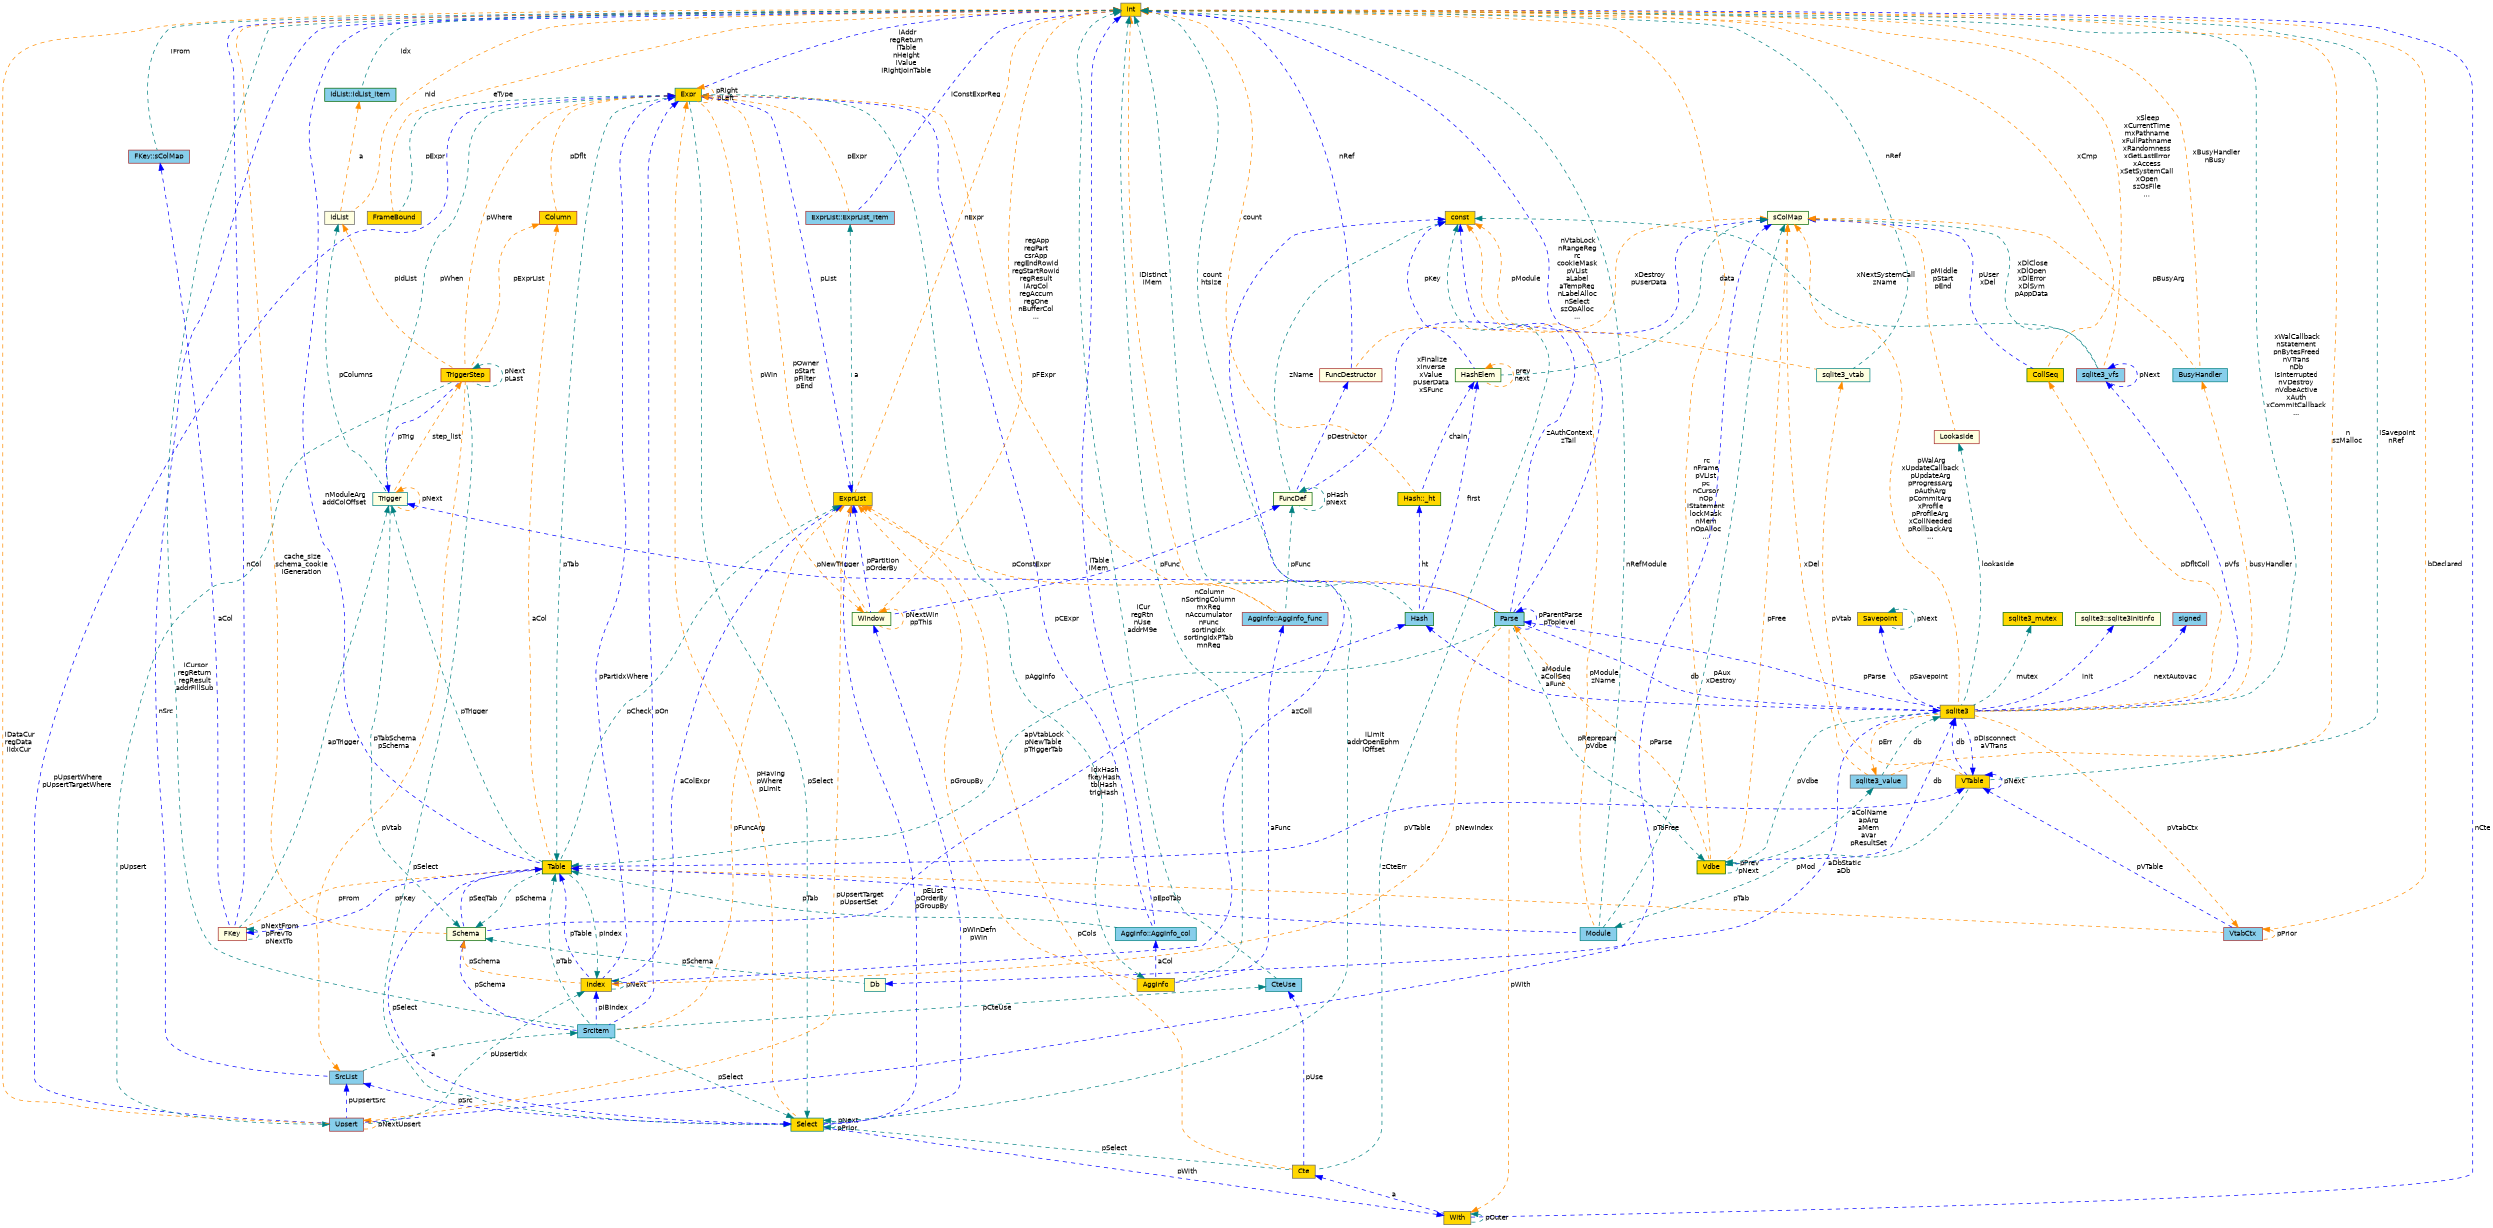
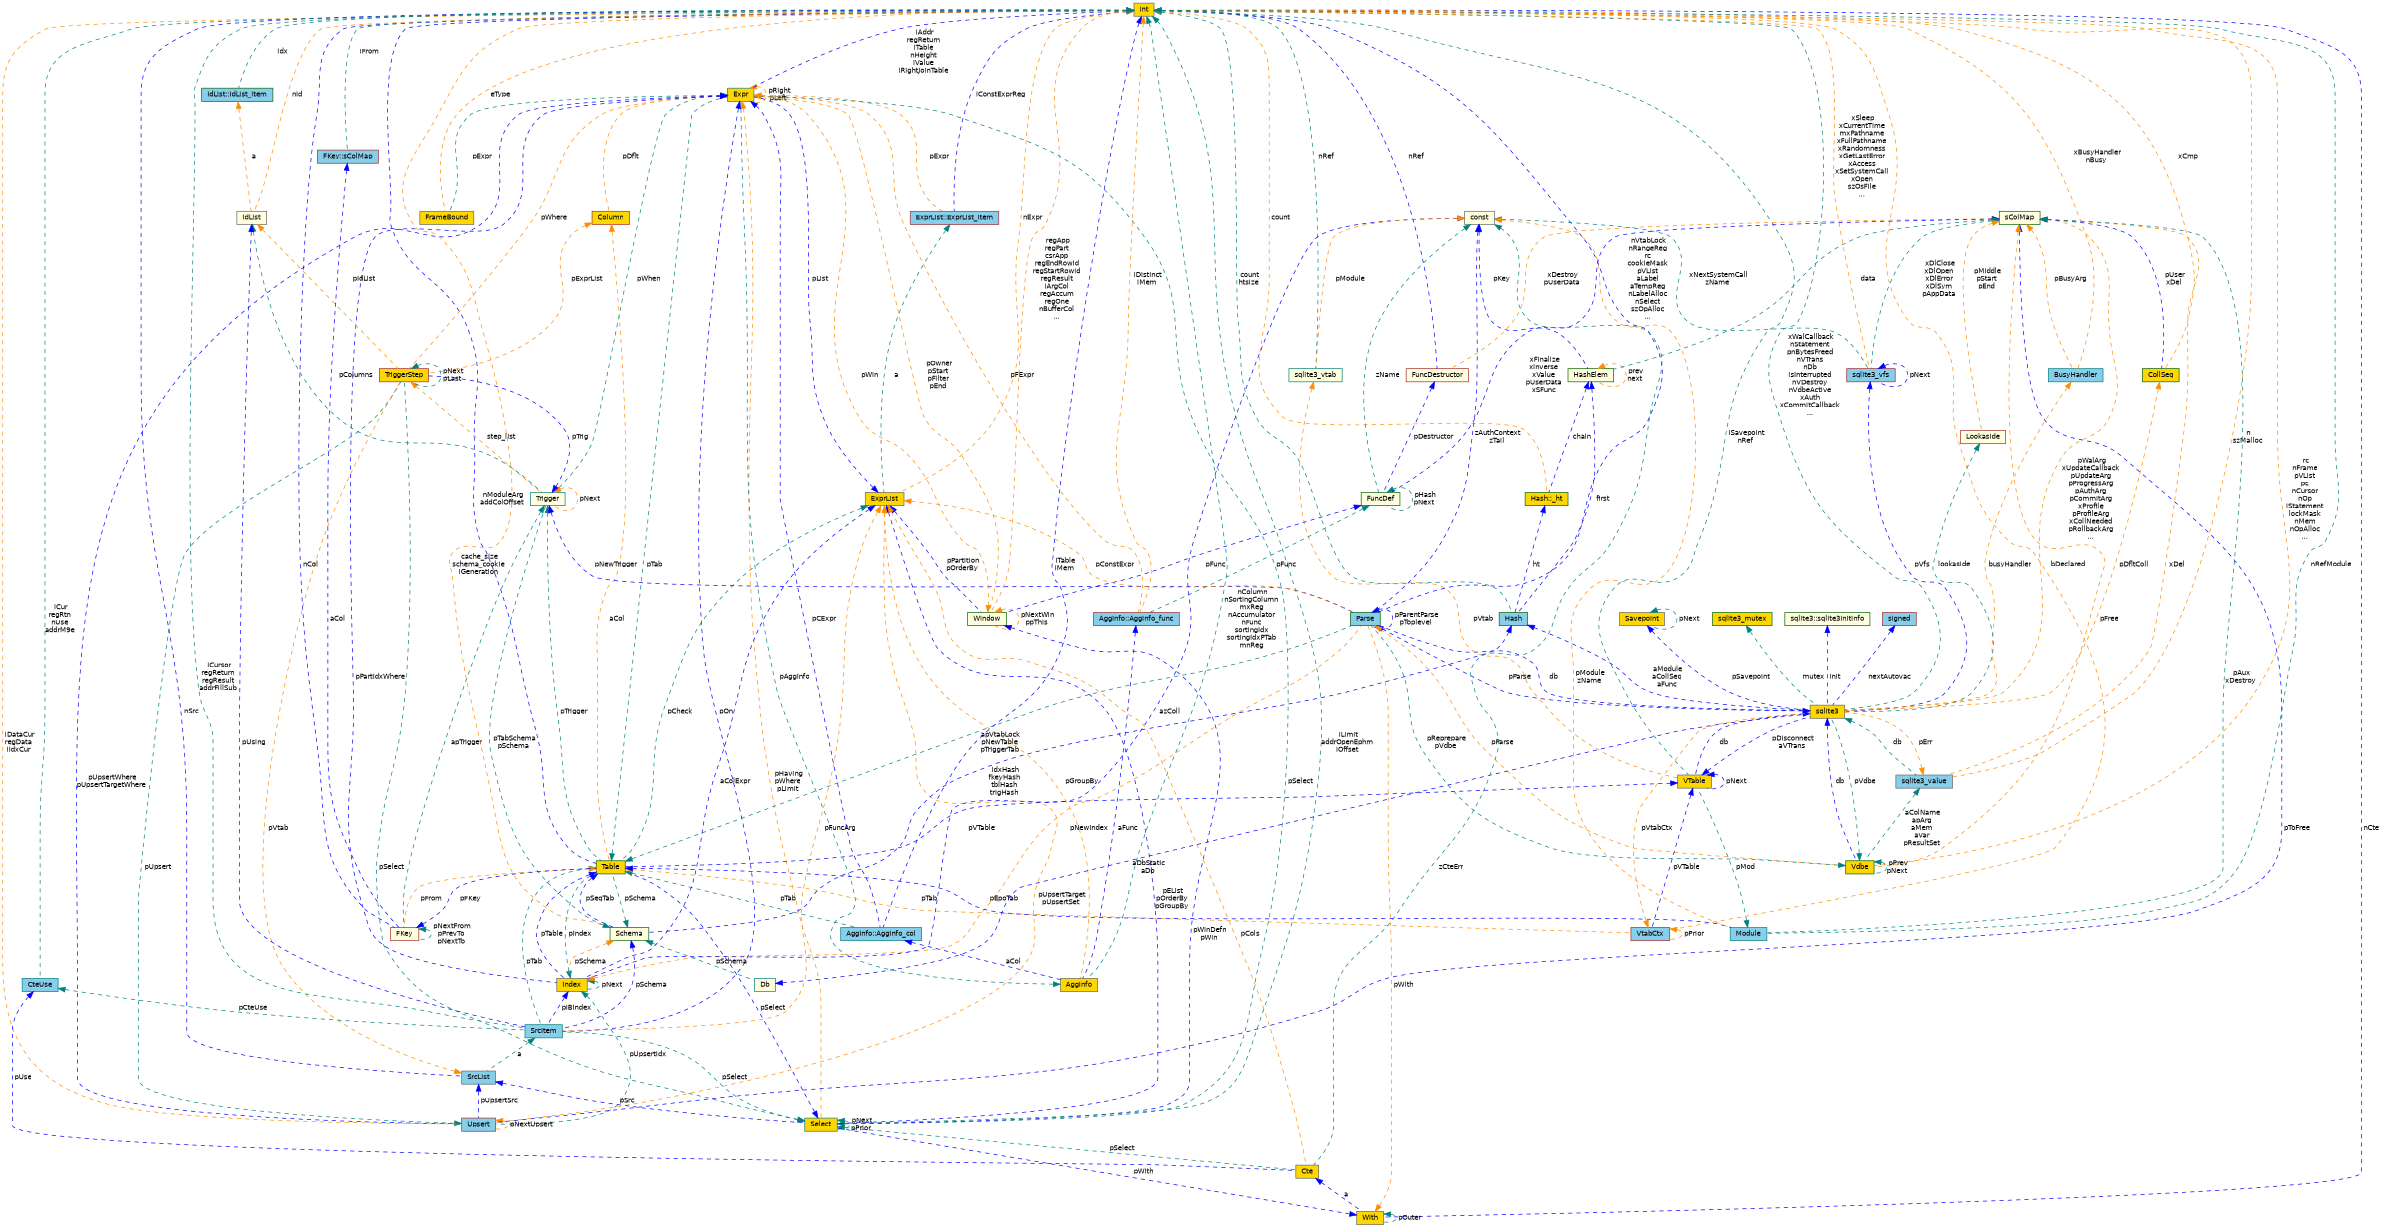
  digraph {
    node [color=gray40 fillcolor=gold fontname=Helvetica fontsize=10 shape=record style=filled]
    edge [color=blue dir=back fontname=Helvetica fontsize=10 labelfontname=Helvetica labelfontsize=10 style=dashed]
    n1 [fontcolor=black height=0.2 label=FrameBound width=0.4]
    n2 [color=teal height=0.2 label=Expr width=0.4]
    n3 [color=teal fillcolor=skyblue height=0.2 label="AggInfo::AggInfo_col" width=0.4]
    n4 [color=brown height=0.2 label=Column width=0.4]
    n5 [color=teal fillcolor=lightyellow height=0.2 label=Trigger width=0.4]
    n6 [color=brown height=0.2 label=TriggerStep width=0.4]
    n7 [color=teal height=0.2 label=Select width=0.4]
    n8 [color=brown fillcolor=skyblue height=0.2 label="ExprList::ExprList_item" width=0.4]
    n9 [color=teal fillcolor=skyblue height=0.2 label=SrcItem width=0.4]
    n10 [height=0.2 label=Index width=0.4]
    n11 [color=darkgreen fillcolor=lightyellow height=0.2 label=Window width=0.4]
    n12 [color=brown fillcolor=skyblue height=0.2 label=Upsert width=0.4]
    n13 [color=brown fillcolor=skyblue height=0.2 label="AggInfo::AggInfo_func" width=0.4]
    n14 [height=0.2 label=AggInfo width=0.4]
    n15 [color=darkgreen height=0.2 label=Table width=0.4]
    n16 [color=brown fillcolor=lightyellow height=0.2 label=FKey width=0.4]
    n17 [color=darkgreen fillcolor=skyblue height=0.2 label=Parse width=0.4]
    n18 [height=0.2 label=Cte width=0.4]
    n19 [height=0.2 label=ExprList width=0.4]
    n20 [fillcolor=skyblue height=0.2 label=SrcList width=0.4]
    n21 [height=0.2 label=int width=0.4]
    n22 [color=darkgreen fillcolor=lightyellow height=0.2 label=Schema width=0.4]
    n23 [color=darkgreen fillcolor=skyblue height=0.2 label=Hash width=0.4]
    n24 [color=darkgreen height=0.2 label="Hash::_ht" width=0.4]
    n25 [color=brown fillcolor=skyblue height=0.2 label="FKey::sColMap" width=0.4]
    n26 [fillcolor=lightyellow height=0.2 label=IdList width=0.4]
    n27 [color=darkgreen fillcolor=skyblue height=0.2 label="IdList::IdList_item" width=0.4]
    n28 [height=0.2 label=With width=0.4]
    n29 [color=teal fillcolor=skyblue height=0.2 label=CteUse width=0.4]
    n30 [color=brown fillcolor=lightyellow height=0.2 label=FuncDestructor width=0.4]
    n31 [height=0.2 label=VTable width=0.4]
    n32 [height=0.2 label=sqlite3 width=0.4]
    n33 [color=darkgreen height=0.2 label=Vdbe width=0.4]
    n34 [fillcolor=skyblue height=0.2 label=sqlite3_value width=0.4]
    n35 [color=brown fillcolor=skyblue height=0.2 label=sqlite3_vfs width=0.4]
    n36 [color=teal fillcolor=skyblue height=0.2 label=BusyHandler width=0.4]
    n37 [color=brown fillcolor=skyblue height=0.2 label=VtabCtx width=0.4]
    n38 [color=darkgreen height=0.2 label=CollSeq width=0.4]
    n39 [color=teal fillcolor=skyblue height=0.2 label=Module width=0.4]
    n40 [color=teal fillcolor=lightyellow height=0.2 label=sqlite3_vtab width=0.4]
    n41 [color=teal fillcolor=lightyellow height=0.2 label=Db width=0.4]
    n42 [color=darkgreen fillcolor=lightyellow height=0.2 label=FuncDef width=0.4]
    n43 [color=darkgreen fillcolor=lightyellow height=0.2 label=HashElem width=0.4]
    n44 [color=darkgreen fillcolor=lightyellow height=0.2 label=sColMap width=0.4]
    n45 [color=brown fillcolor=lightyellow height=0.2 label=Lookaside width=0.4]
-   n46 [height=0.2 label=const width=0.4]
+   n46 [fillcolor=lightyellow height=0.2 label=const width=0.4]
    n47 [height=0.2 label=Savepoint width=0.4]
    n48 [color=darkgreen height=0.2 label=sqlite3_mutex width=0.4]
    n49 [color=darkgreen fillcolor=lightyellow height=0.2 label="sqlite3::sqlite3InitInfo" width=0.4]
    n50 [color=brown fillcolor=skyblue height=0.2 label=signed width=0.4]
    n2 -> n1 [color=teal label=" pExpr"]
    n2 -> n2 [color=darkorange label=" pRight\npLeft"]
    n2 -> n3 [label=" pCExpr"]
    n2 -> n4 [color=darkorange label=" pDflt"]
    n2 -> n5 [color=teal label=" pWhen"]
    n2 -> n6 [color=darkorange label=" pWhere"]
    n2 -> n7 [color=darkorange label=" pHaving\npWhere\npLimit"]
    n2 -> n8 [color=darkorange label=" pExpr"]
    n2 -> n9 [label=" pOn"]
    n2 -> n10 [label=" pPartIdxWhere"]
    n2 -> n11 [color=darkorange label=" pOwner\npStart\npFilter\npEnd"]
    n2 -> n12 [label=" pUpsertWhere\npUpsertTargetWhere"]
    n2 -> n13 [color=darkorange label=" pFExpr"]
    n3 -> n14 [label=" aCol"]
    n4 -> n6 [color=darkorange label=" pExprList"]
    n4 -> n15 [color=darkorange label=" aCol"]
    n5 -> n5 [color=darkorange label=" pNext"]
    n5 -> n6 [label=" pTrig"]
    n5 -> n15 [color=teal label=" pTrigger"]
    n5 -> n16 [color=teal label=" apTrigger"]
    n5 -> n17 [label=" pNewTrigger"]
    n6 -> n5 [color=darkorange label=" step_list"]
    n6 -> n6 [color=teal label=" pNext\npLast"]
    n7 -> n2 [color=teal label=" pSelect"]
    n7 -> n6 [color=teal label=" pSelect"]
    n7 -> n7 [color=teal label=" pNext\npPrior"]
    n7 -> n9 [color=teal label=" pSelect"]
    n7 -> n15 [label=" pSelect"]
    n7 -> n18 [color=teal label=" pSelect"]
    n8 -> n19 [color=teal label=" a"]
    n9 -> n20 [color=teal label=" a"]
    n10 -> n9 [label=" pIBIndex"]
    n10 -> n10 [color=teal label=" pNext"]
    n10 -> n12 [color=teal label=" pUpsertIdx"]
    n10 -> n15 [color=teal label=" pIndex"]
    n10 -> n17 [color=darkorange label=" pNewIndex"]
    n11 -> n2 [color=darkorange label=" pWin"]
    n11 -> n7 [label=" pWinDefn\npWin"]
    n11 -> n11 [color=darkorange label=" pNextWin\nppThis"]
    n12 -> n6 [color=teal label=" pUpsert"]
    n12 -> n12 [color=darkorange label=" pNextUpsert"]
    n13 -> n14 [label=" aFunc"]
    n14 -> n2 [color=teal label=" pAggInfo"]
    n15 -> n2 [color=teal label=" pTab"]
    n15 -> n3 [color=teal label=" pTab"]
    n15 -> n9 [color=teal label=" pTab"]
    n15 -> n10 [label=" pTable"]
    n15 -> n16 [color=darkorange label=" pFrom"]
    n15 -> n17 [color=teal label=" apVtabLock\npNewTable\npTriggerTab"]
    n15 -> n22 [label=" pSeqTab"]
    n15 -> n37 [color=darkorange label=" pTab"]
    n15 -> n39 [label=" pEpoTab"]
    n16 -> n15 [label=" pFKey"]
    n16 -> n16 [color=teal label=" pNextFrom\npPrevTo\npNextTo"]
    n17 -> n17 [label=" pParentParse\npToplevel"]
    n17 -> n32 [label=" pParse"]
    n17 -> n33 [color=darkorange label=" pParse"]
    n18 -> n28 [label=" a"]
    n19 -> n2 [label=" pList"]
    n19 -> n7 [label=" pEList\npOrderBy\npGroupBy"]
    n19 -> n9 [color=darkorange label=" pFuncArg"]
    n19 -> n10 [label=" aColExpr"]
    n19 -> n11 [label=" pPartition\npOrderBy"]
    n19 -> n12 [color=darkorange label=" pUpsertTarget\npUpsertSet"]
    n19 -> n14 [color=darkorange label=" pGroupBy"]
    n19 -> n15 [color=teal label=" pCheck"]
    n19 -> n17 [color=darkorange label=" pConstExpr"]
    n19 -> n18 [color=darkorange label=" pCols"]
    n20 -> n6 [color=darkorange label=" pVtab"]
    n20 -> n7 [label=" pSrc"]
    n20 -> n12 [label=" pUpsertSrc"]
    n21 -> n1 [color=darkorange label=" eType"]
    n21 -> n2 [label=" iAddr\nregReturn\niTable\nnHeight\niValue\niRightJoinTable"]
    n21 -> n3 [label=" iTable\niMem"]
    n21 -> n7 [color=teal label=" iLimit\naddrOpenEphm\niOffset"]
    n21 -> n8 [label=" iConstExprReg"]
    n21 -> n9 [color=teal label=" iCursor\nregReturn\nregResult\naddrFillSub"]
    n21 -> n11 [color=darkorange label=" regApp\nregPart\ncsrApp\nregEndRowid\nregStartRowid\nregResult\niArgCol\nregAccum\nregOne\nnBufferCol\n..."]
    n21 -> n12 [color=darkorange label=" iDataCur\nregData\niIdxCur"]
    n21 -> n13 [color=darkorange label=" iDistinct\niMem"]
    n21 -> n14 [color=teal label=" nColumn\nnSortingColumn\nmxReg\nnAccumulator\nnFunc\nsortingIdx\nsortingIdxPTab\nmnReg"]
    n21 -> n15 [label=" nModuleArg\naddColOffset"]
    n21 -> n16 [label=" nCol"]
    n21 -> n17 [label=" nVtabLock\nnRangeReg\nrc\ncookieMask\npVList\naLabel\naTempReg\nnLabelAlloc\nnSelect\nszOpAlloc\n..."]
    n21 -> n19 [color=darkorange label=" nExpr"]
    n21 -> n20 [label=" nSrc"]
    n21 -> n22 [color=darkorange label=" cache_size\nschema_cookie\niGeneration"]
    n21 -> n23 [color=teal label=" count\nhtsize"]
    n21 -> n24 [color=darkorange label=" count"]
    n21 -> n25 [color=teal label=" iFrom"]
    n21 -> n26 [color=darkorange label=" nId"]
    n21 -> n27 [color=teal label=" idx"]
    n21 -> n28 [label=" nCte"]
    n21 -> n29 [color=teal label=" iCur\nregRtn\nnUse\naddrM9e"]
    n21 -> n30 [label=" nRef"]
    n21 -> n31 [color=teal label=" iSavepoint\nnRef"]
    n21 -> n32 [color=teal label=" xWalCallback\nnStatement\npnBytesFreed\nnVTrans\nnDb\nisInterrupted\nnVDestroy\nnVdbeActive\nxAuth\nxCommitCallback\n..."]
    n21 -> n33 [color=darkorange label=" rc\nnFrame\npVList\npc\nnCursor\nnOp\niStatement\nlockMask\nnMem\nnOpAlloc\n..."]
    n21 -> n34 [color=darkorange label=" n\nszMalloc"]
    n21 -> n35 [color=darkorange label=" xSleep\nxCurrentTime\nmxPathname\nxFullPathname\nxRandomness\nxGetLastError\nxAccess\nxSetSystemCall\nxOpen\nszOsFile\n..."]
    n21 -> n36 [color=darkorange label=" xBusyHandler\nnBusy"]
    n21 -> n37 [color=darkorange label=" bDeclared"]
    n21 -> n38 [color=darkorange label=" xCmp"]
    n21 -> n39 [color=teal label=" nRefModule"]
    n21 -> n40 [color=teal label=" nRef"]
    n22 -> n5 [color=teal label=" pTabSchema\npSchema"]
    n22 -> n9 [label=" pSchema"]
    n22 -> n10 [color=darkorange label=" pSchema"]
    n22 -> n15 [color=teal label=" pSchema"]
    n22 -> n41 [color=teal label=" pSchema"]
    n23 -> n22 [label=" idxHash\nfkeyHash\ntblHash\ntrigHash"]
    n23 -> n32 [label=" aModule\naCollSeq\naFunc"]
    n24 -> n23 [label=" ht"]
    n25 -> n16 [label=" aCol"]
    n26 -> n5 [color=teal label=" pColumns"]
    n26 -> n6 [color=darkorange label=" pIdList"]
+   n26 -> n9 [label=" pUsing"]
    n27 -> n26 [color=darkorange label=" a"]
    n28 -> n7 [label=" pWith"]
    n28 -> n17 [color=darkorange label=" pWith"]
    n28 -> n28 [color=teal label=" pOuter"]
    n29 -> n9 [color=teal label=" pCteUse"]
    n29 -> n18 [label=" pUse"]
    n30 -> n42 [label=" pDestructor"]
    n31 -> n15 [label=" pVTable"]
    n31 -> n31 [label=" pNext"]
    n31 -> n32 [label=" pDisconnect\naVTrans"]
    n31 -> n37 [label=" pVTable"]
    n32 -> n17 [label=" db"]
    n32 -> n31 [label=" db"]
    n32 -> n33 [label=" db"]
    n32 -> n34 [color=teal label=" db"]
    n33 -> n17 [color=teal label=" pReprepare\npVdbe"]
    n33 -> n32 [color=teal label=" pVdbe"]
    n33 -> n33 [color=teal label=" pPrev\npNext"]
    n34 -> n32 [color=darkorange label=" pErr"]
    n34 -> n33 [color=teal label=" aColName\napArg\naMem\naVar\npResultSet"]
    n35 -> n32 [label=" pVfs"]
    n35 -> n35 [label=" pNext"]
    n36 -> n32 [color=darkorange label=" busyHandler"]
    n37 -> n32 [color=darkorange label=" pVtabCtx"]
    n37 -> n37 [color=darkorange label=" pPrior"]
    n38 -> n32 [color=darkorange label=" pDfltColl"]
    n39 -> n31 [color=teal label=" pMod"]
    n40 -> n31 [color=darkorange label=" pVtab"]
    n41 -> n32 [label=" aDbStatic\naDb"]
    n42 -> n11 [label=" pFunc"]
    n42 -> n13 [color=teal label=" pFunc"]
    n42 -> n42 [color=teal label=" pHash\npNext"]
    n43 -> n23 [label=" first"]
    n43 -> n24 [label=" chain"]
    n43 -> n43 [color=darkorange label=" prev\nnext"]
    n44 -> n12 [label=" pToFree"]
    n44 -> n30 [color=darkorange label=" xDestroy\npUserData"]
    n44 -> n32 [color=darkorange label=" pWalArg\nxUpdateCallback\npUpdateArg\npProgressArg\npAuthArg\npCommitArg\nxProfile\npProfileArg\nxCollNeeded\npRollbackArg\n..."]
    n44 -> n33 [color=darkorange label=" pFree"]
    n44 -> n34 [color=darkorange label=" xDel"]
    n44 -> n35 [color=teal label=" xDlClose\nxDlOpen\nxDlError\nxDlSym\npAppData"]
    n44 -> n36 [color=darkorange label=" pBusyArg"]
    n44 -> n38 [label=" pUser\nxDel"]
    n44 -> n39 [color=teal label=" pAux\nxDestroy"]
    n44 -> n42 [label=" xFinalize\nxInverse\nxValue\npUserData\nxSFunc"]
    n44 -> n43 [color=teal label=" data"]
    n44 -> n45 [color=darkorange label=" pMiddle\npStart\npEnd"]
    n45 -> n32 [color=teal label=" lookaside"]
    n46 -> n10 [label=" azColl"]
    n46 -> n17 [label=" zAuthContext\nzTail"]
    n46 -> n18 [color=teal label=" zCteErr"]
    n46 -> n35 [color=teal label=" xNextSystemCall\nzName"]
    n46 -> n39 [color=darkorange label=" pModule\nzName"]
    n46 -> n40 [color=darkorange label=" pModule"]
    n46 -> n42 [color=teal label=" zName"]
    n46 -> n43 [label=" pKey"]
    n47 -> n32 [label=" pSavepoint"]
    n47 -> n47 [color=teal label=" pNext"]
    n48 -> n32 [color=teal label=" mutex"]
    n49 -> n32 [label=" init"]
    n50 -> n32 [label=" nextAutovac"]
  }
